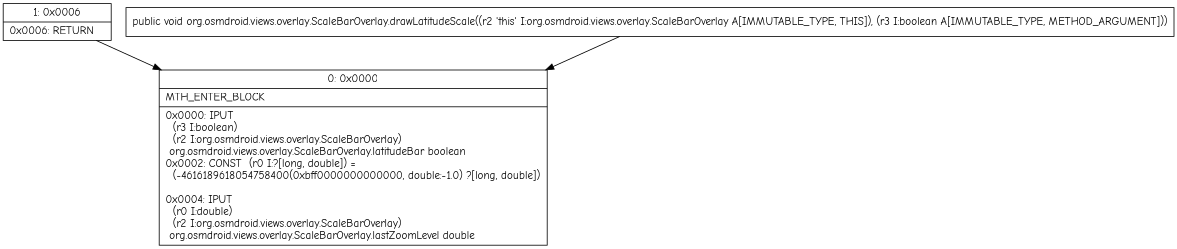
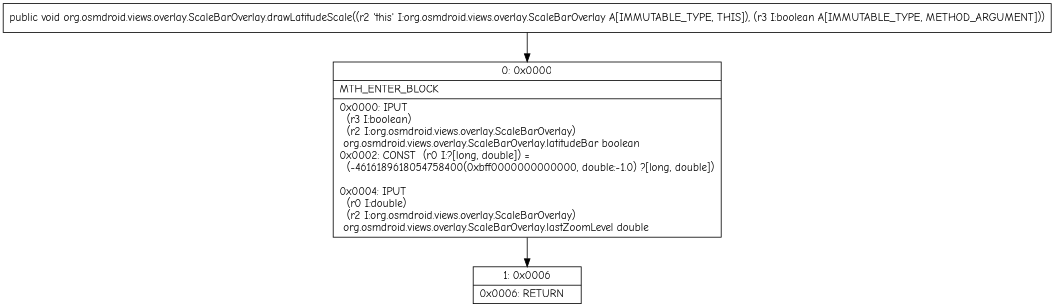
  digraph {
    fontname="Comic Neue"
    node [shape=record fontname="Comic Neue"]
    edge [fontname="Comic Neue"]
    n1 [label="{0\:\ 0x0000|MTH_ENTER_BLOCK\l|0x0000: IPUT  \l  (r3 I:boolean)\l  (r2 I:org.osmdroid.views.overlay.ScaleBarOverlay)\l org.osmdroid.views.overlay.ScaleBarOverlay.latitudeBar boolean \l0x0002: CONST  (r0 I:?[long, double]) = \l  (\-4616189618054758400(0xbff0000000000000, double:\-1.0) ?[long, double])\l \l0x0004: IPUT  \l  (r0 I:double)\l  (r2 I:org.osmdroid.views.overlay.ScaleBarOverlay)\l org.osmdroid.views.overlay.ScaleBarOverlay.lastZoomLevel double \l}"]
    n2 [label="{1\:\ 0x0006|0x0006: RETURN   \l}"]
    n3 [label="{public void org.osmdroid.views.overlay.ScaleBarOverlay.drawLatitudeScale((r2 'this' I:org.osmdroid.views.overlay.ScaleBarOverlay A[IMMUTABLE_TYPE, THIS]), (r3 I:boolean A[IMMUTABLE_TYPE, METHOD_ARGUMENT])) }"]
-   n2 -> n1
+   n1 -> n2
    n3 -> n1
  }
